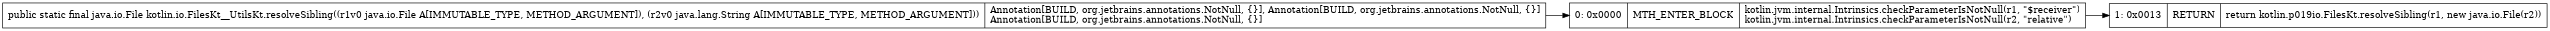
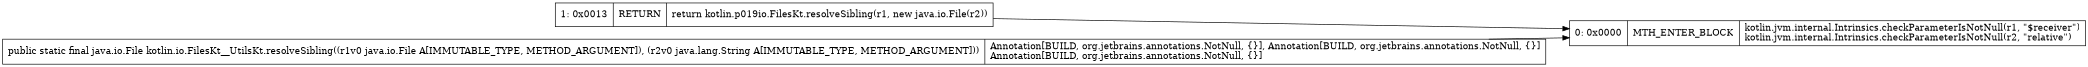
  digraph {
    rankdir=LR
    node [shape=record]
    n1 [label="{0\:\ 0x0000|MTH_ENTER_BLOCK\l|kotlin.jvm.internal.Intrinsics.checkParameterIsNotNull(r1, \"$receiver\")\lkotlin.jvm.internal.Intrinsics.checkParameterIsNotNull(r2, \"relative\")\l}"]
    n2 [label="{1\:\ 0x0013|RETURN\l|return kotlin.p019io.FilesKt.resolveSibling(r1, new java.io.File(r2))\l}"]
    n3 [label="{public static final java.io.File kotlin.io.FilesKt__UtilsKt.resolveSibling((r1v0 java.io.File A[IMMUTABLE_TYPE, METHOD_ARGUMENT]), (r2v0 java.lang.String A[IMMUTABLE_TYPE, METHOD_ARGUMENT]))  | Annotation[BUILD, org.jetbrains.annotations.NotNull, \{\}], Annotation[BUILD, org.jetbrains.annotations.NotNull, \{\}]\lAnnotation[BUILD, org.jetbrains.annotations.NotNull, \{\}]\l}"]
-   n1 -> n2
+   n2 -> n1
    n3 -> n1
  }
